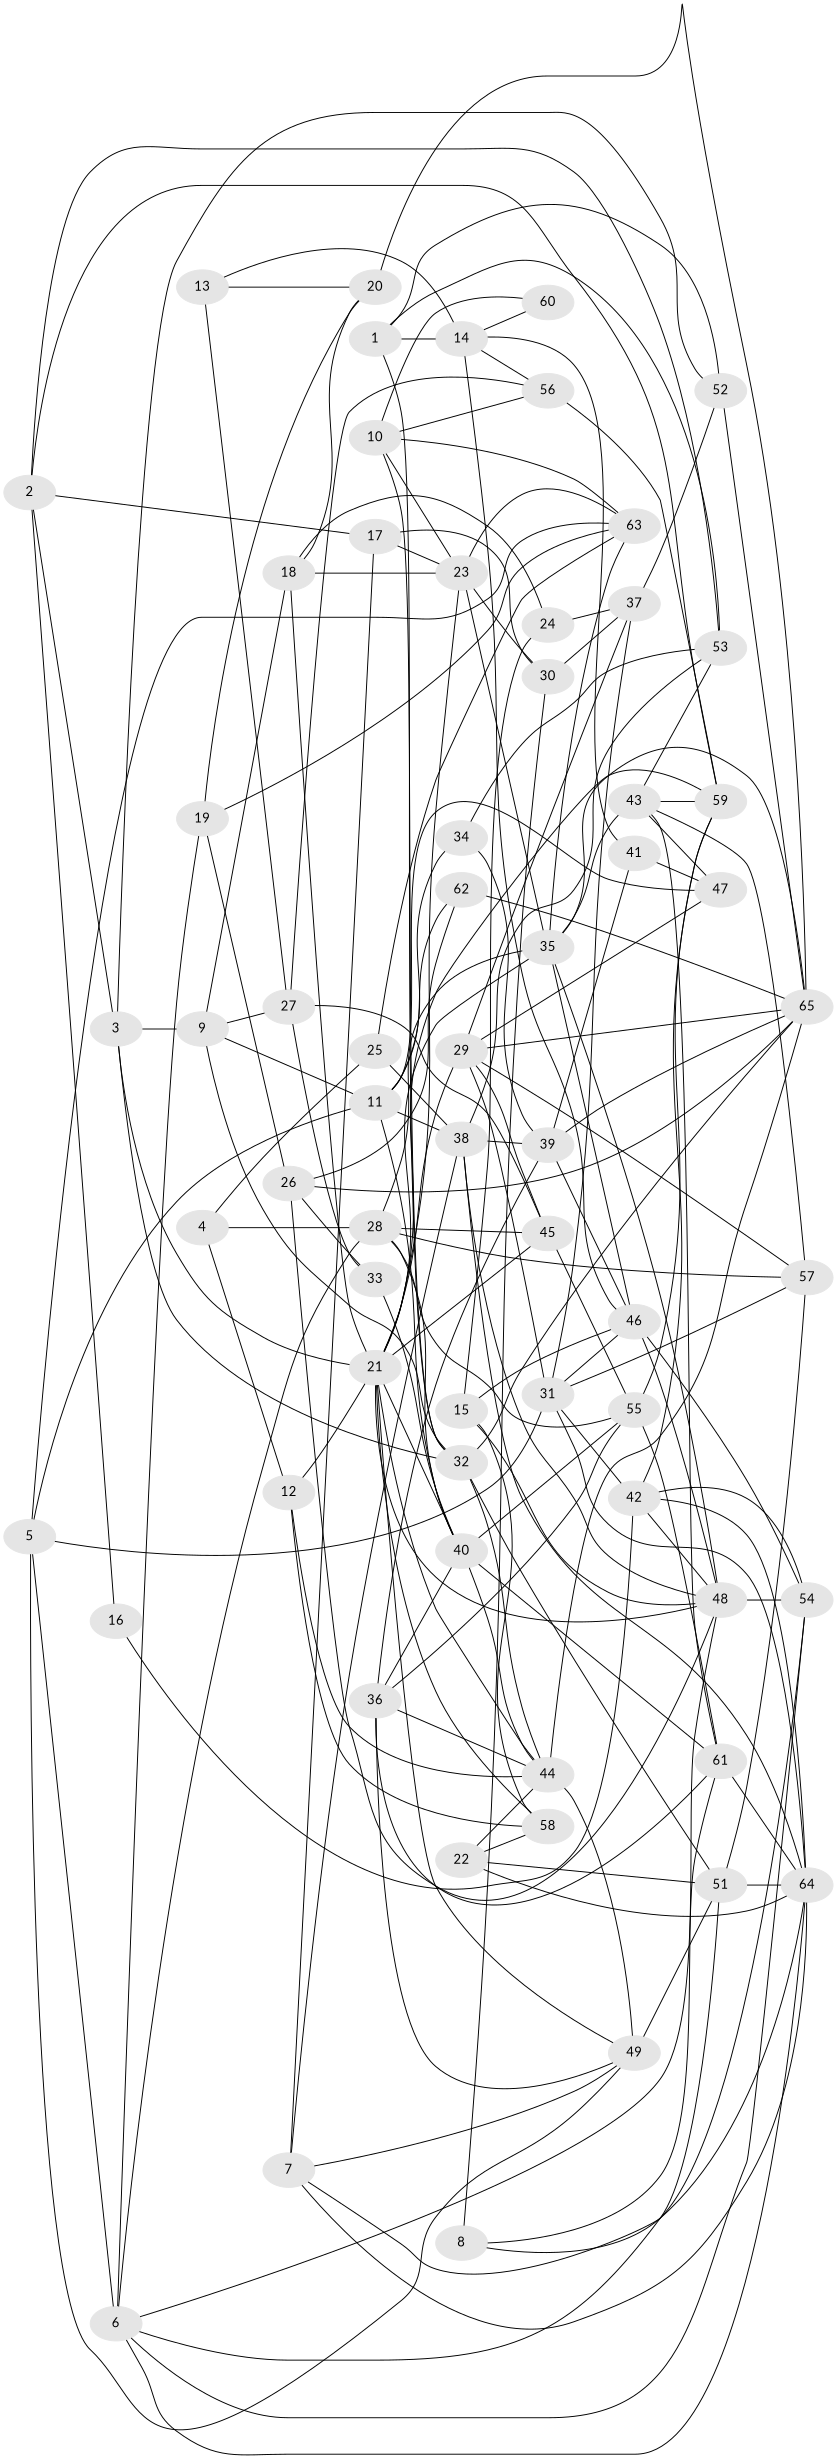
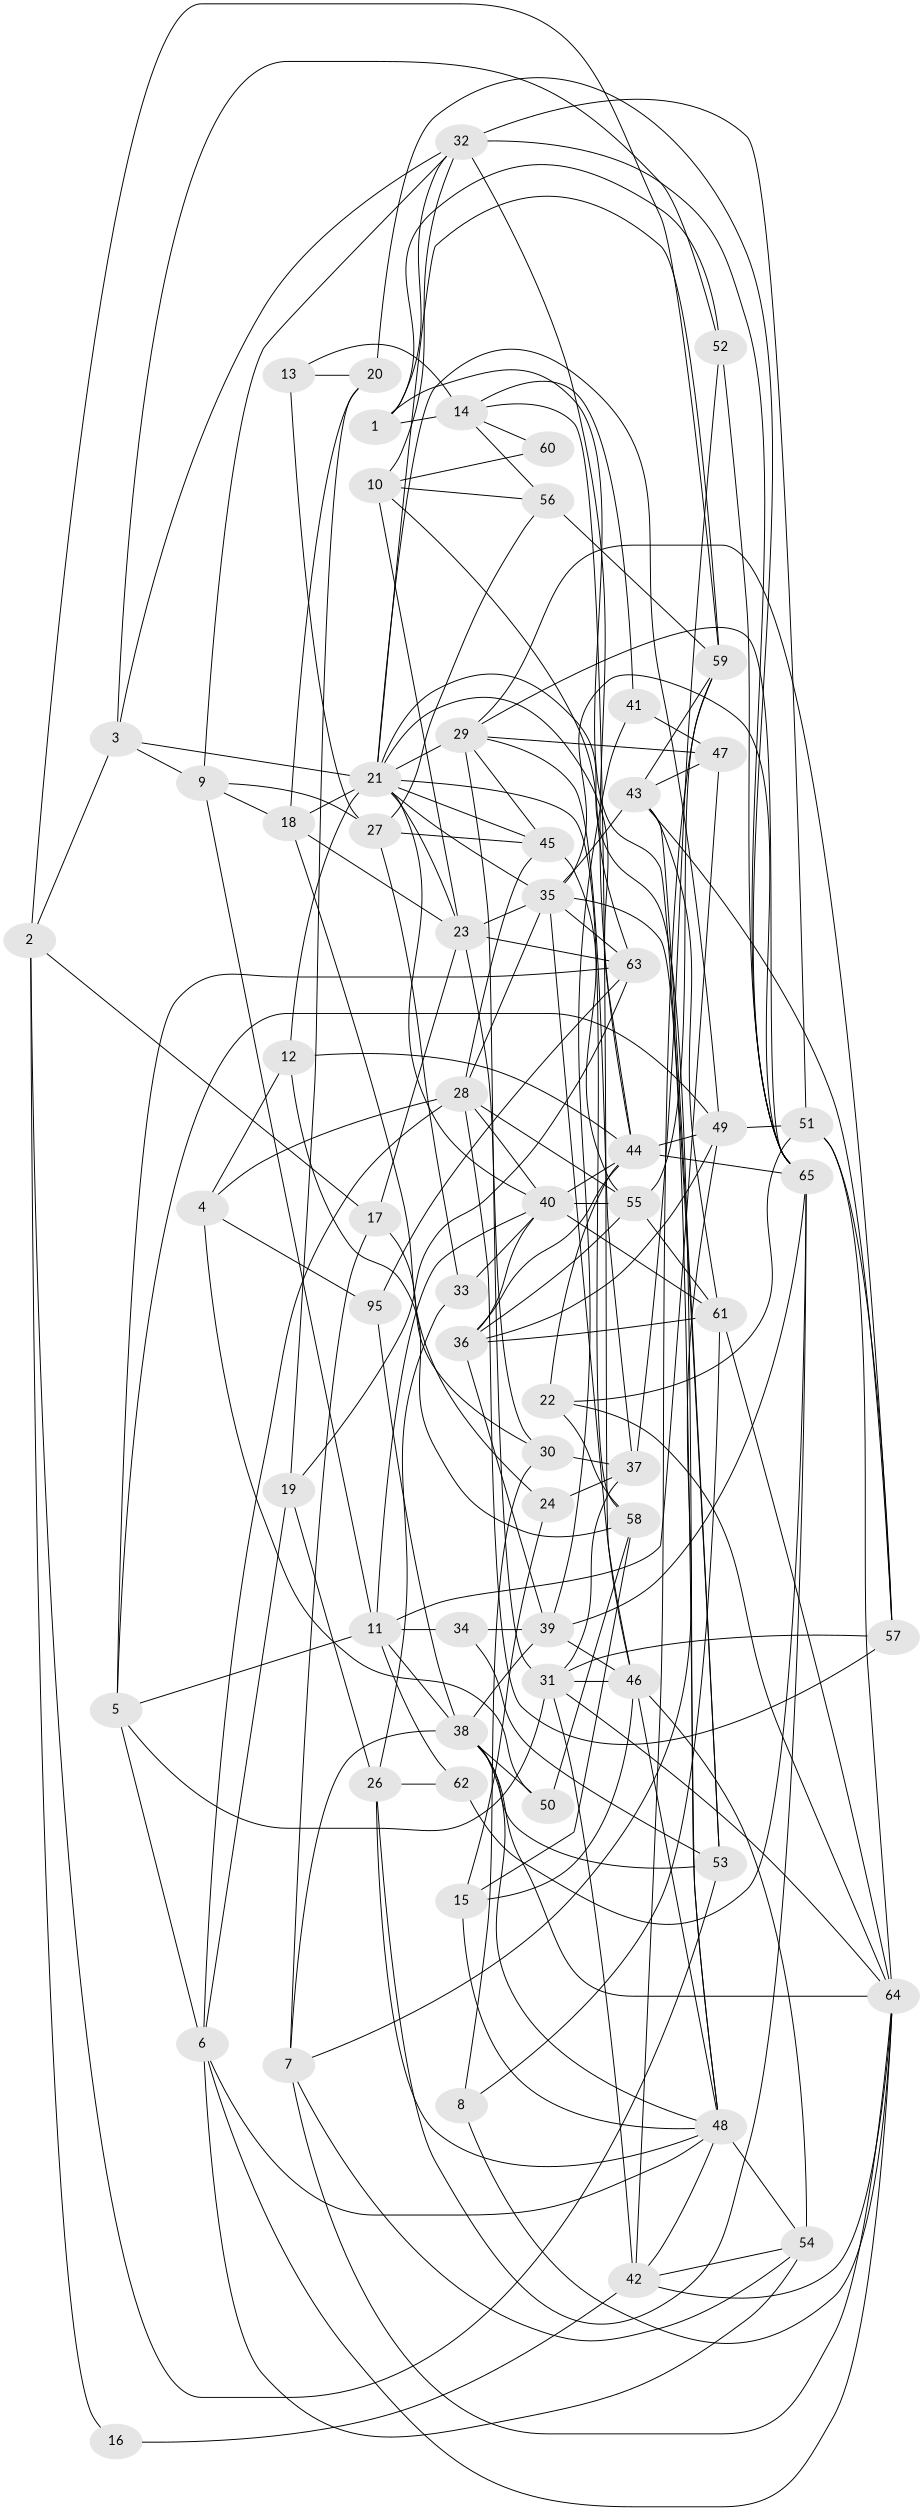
  graph {
    fontname=Lato
    rankdir=LR
    node [color=gray90 fontname=Lato style=filled]
    edge [fontname=Lato weight=1.0]
    1
    14
    32
    52
    53
    56
    60
    41
    46
    51
    44
    65
    2
    3
    16
    17
    59
    9
    21
    42
    30
    23
    11
    18
    27
    49
    48
    40
    58
    29
    35
    45
    4
    12
-   25
+   25 [label=95]
    28
+   50
    63
    38
    55
    57
    5
    6
    31
    19
    54
    64
    34
    47
    62
    37
    20
    26
    7
    39
    8
    61
    24
    33
    10
    13
    15
    43
    22
    36
    1 -- 14
    1 -- 32
    1 -- 52
    1 -- 53
    14 -- 56
    14 -- 60
    14 -- 41
    14 -- 46
    32 -- 51
    32 -- 44
    32 -- 65
    52 -- 65
    56 -- 59
    41 -- 47
    46 -- 48
    46 -- 54
    51 -- 57
    51 -- 64
    44 -- 65
    44 -- 49
    2 -- 53
    2 -- 3
    2 -- 16
    2 -- 17
    2 -- 59
    3 -- 32
    3 -- 52
    3 -- 9
    3 -- 21
    16 -- 42
    17 -- 30
    17 -- 23
    9 -- 32
    9 -- 11
    9 -- 18
    9 -- 27
    21 -- 44
    21 -- 59
    21 -- 23
    21 -- 49
    21 -- 48
    21 -- 40
    21 -- 58
    21 -- 29
    21 -- 35
    21 -- 45 [weight=2.0]
    42 -- 59
    42 -- 48
    42 -- 54
    42 -- 64
    30 -- 37
    23 -- 30
    23 -- 35
    23 -- 63 [weight=2.0]
    11 -- 40
    11 -- 38
    11 -- 34
    11 -- 47
    11 -- 62
    18 -- 21
    18 -- 23
    18 -- 20 [weight=2.0]
    18 -- 24
    27 -- 56
    27 -- 45
    27 -- 33
    49 -- 51
    48 -- 54
    40 -- 44 [weight=2.0]
    40 -- 55
    40 -- 61
    29 -- 65
    29 -- 45
    29 -- 57
    29 -- 31
    29 -- 47
    29 -- 37
    35 -- 46
    35 -- 65
    35 -- 48
    35 -- 63
    35 -- 43
    45 -- 55
    4 -- 12
    4 -- 25
    4 -- 28
+   4 -- 50
    12 -- 44
    12 -- 21
    12 -- 58
    25 -- 63 [weight=2.0]
    25 -- 38
    28 -- 40
    28 -- 35
    28 -- 45
    28 -- 55
    28 -- 57 [weight=2.0]
+   50 -- 58
    38 -- 53
    38 -- 48
+   38 -- 50
    38 -- 64
    38 -- 39
    55 -- 59
    55 -- 61
    5 -- 11
    5 -- 49
    5 -- 63
    5 -- 6
    5 -- 31
-   6 -- 51 [weight=2.0]
    6 -- 48
    6 -- 28
    6 -- 19
    6 -- 54
    6 -- 64
    31 -- 46
    31 -- 42
    31 -- 57 [weight=2.0]
    31 -- 64 [weight=2.0]
    31 -- 37
    19 -- 63
    19 -- 20
    19 -- 26
    34 -- 53
    34 -- 39
    62 -- 65
    37 -- 52
    20 -- 65
    26 -- 65
    26 -- 48
    26 -- 62
    26 -- 33
    7 -- 17
    7 -- 49
    7 -- 38
    7 -- 54
    7 -- 64 [weight=2.0]
    39 -- 41
    39 -- 46
    39 -- 65
    8 -- 30
    8 -- 64
    8 -- 61
    61 -- 64
    24 -- 37
    33 -- 40
    10 -- 32
    10 -- 56
    10 -- 60 [weight=2.0]
    10 -- 23
    10 -- 63
    13 -- 14
    13 -- 27
    13 -- 20
    15 -- 46
    15 -- 48
    15 -- 58
    15 -- 24
    43 -- 53
    43 -- 59
    43 -- 57
    43 -- 47
    43 -- 61 [weight=2.0]
    22 -- 51
    22 -- 44
    22 -- 58
    22 -- 64
    36 -- 44
    36 -- 49
    36 -- 40
    36 -- 55
    36 -- 39
    36 -- 61
  }
